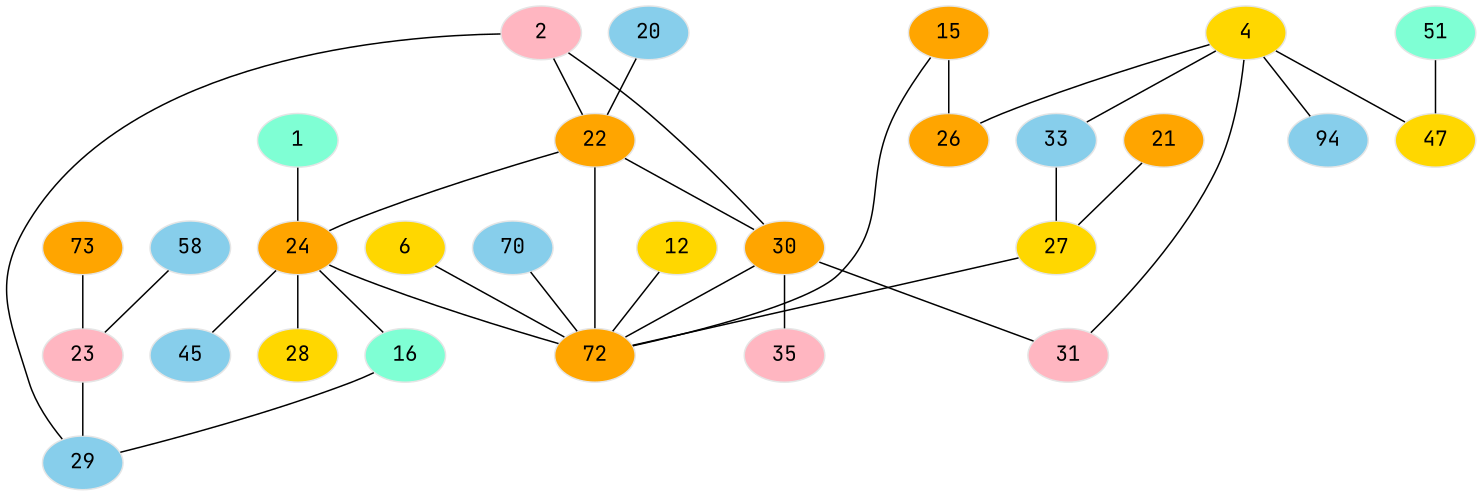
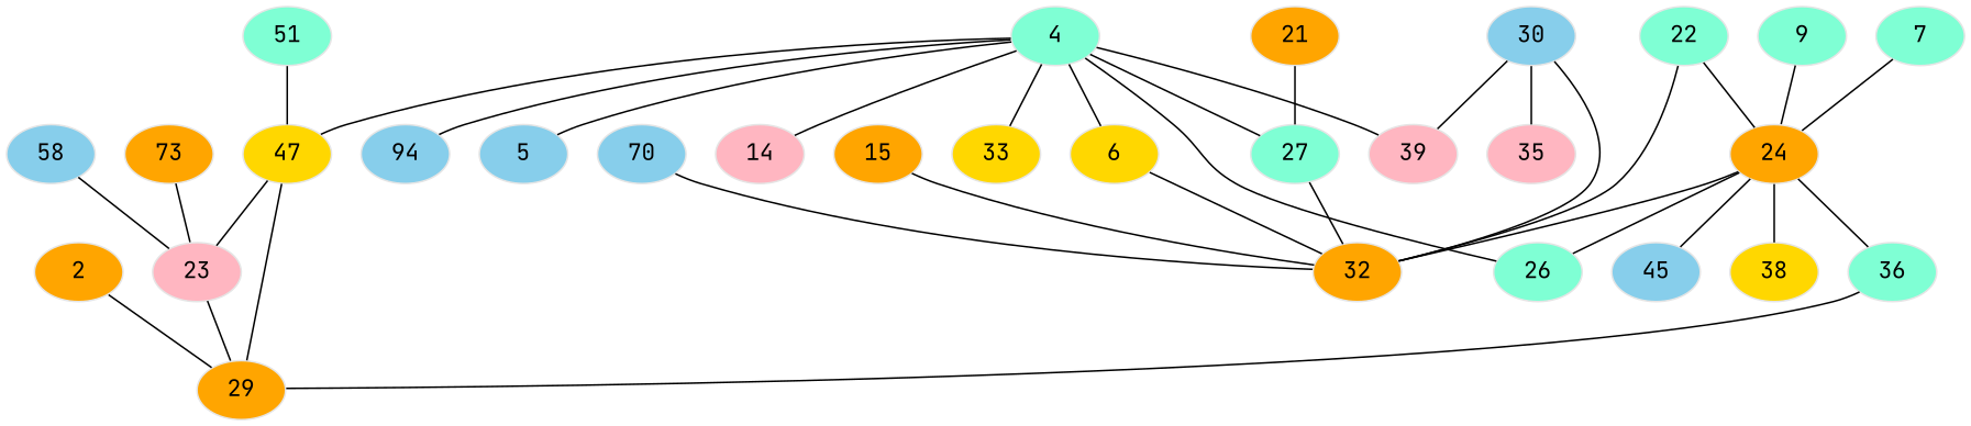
  graph {
    fontname="JetBrains Mono"
    node [color=gray90 fillcolor=orange fontname="JetBrains Mono" style=filled]
    edge [fontname="JetBrains Mono" weight=1.0]
-   2 [fillcolor=lightpink]
-   22
-   29 [fillcolor=skyblue]
-   30
-   32 [label=72]
+   2
+   22 [fillcolor=aquamarine]
+   29
+   30 [fillcolor=skyblue]
+   32
    24
-   31 [fillcolor=lightpink]
+   31 [fillcolor=lightpink label=39]
    35 [fillcolor=lightpink]
-   4 [fillcolor=gold]
+   4 [fillcolor=aquamarine]
+   5 [fillcolor=skyblue]
    6 [fillcolor=gold]
+   14 [fillcolor=lightpink]
    n13 [fillcolor=gold label=47]
-   26
-   27 [fillcolor=gold]
-   33 [fillcolor=skyblue]
+   26 [fillcolor=aquamarine]
+   27 [fillcolor=aquamarine]
+   33 [fillcolor=gold]
    n17 [fillcolor=skyblue label=94]
    23 [fillcolor=lightpink]
-   16 [fillcolor=aquamarine]
+   7 [fillcolor=aquamarine]
+   16 [fillcolor=aquamarine label=36]
    n21 [fillcolor=skyblue label=45]
-   28 [fillcolor=gold]
-   9 [fillcolor=aquamarine label=1]
+   28 [fillcolor=gold label=38]
+   9 [fillcolor=aquamarine]
    n24 [fillcolor=skyblue label=70]
    n25 [fillcolor=aquamarine label=51]
-   12 [fillcolor=gold]
    n27 [label=73]
    15
    n29 [fillcolor=skyblue label=58]
-   20 [fillcolor=skyblue]
    21
-   2 -- 22
    2 -- 29
-   2 -- 30
-   22 -- 30
    22 -- 32 [weight=2.0]
    22 -- 24
    30 -- 32
    30 -- 31
    30 -- 35
    24 -- 32
-   15 -- 26 [weight=2.0]
+   24 -- 26 [weight=2.0]
    24 -- 16
    24 -- n21
    24 -- 28
    4 -- 31
+   4 -- 5
+   4 -- 6
+   4 -- 14
    4 -- n13
    4 -- 26
-   33 -- 27 [weight=2.0]
+   4 -- 27 [weight=2.0]
    4 -- 33
    4 -- n17
    6 -- 32
+   n13 -- 29
+   n13 -- 23
    27 -- 32
    23 -- 29
+   7 -- 24
    16 -- 29
    9 -- 24
    n24 -- 32
    n25 -- n13
-   12 -- 32
    n27 -- 23
    15 -- 32
    n29 -- 23
-   20 -- 22
    21 -- 27
  }
